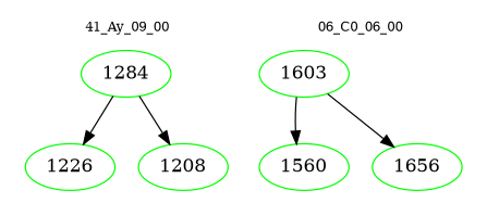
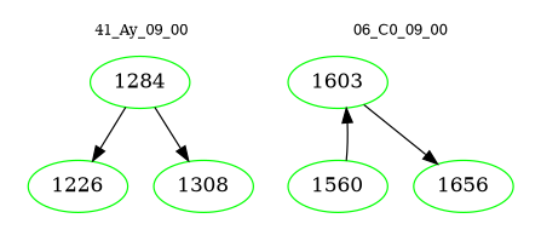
  digraph {
    node [color=green]
    edge [color=black]
    n1 [label=1284]
    n2 [label=1226]
-   n3 [label=1208]
+   n3 [label=1308]
    n4 [label=1603]
    n5 [label=1560]
    n6 [label=1656]
    subgraph cluster_1 {
      color=white
      fontsize=10
      label="41_Ay_09_00"
      n1
      n2
      n3
    }
    subgraph cluster_2 {
      color=white
      fontsize=10
-     label="06_C0_06_00"
+     label="06_C0_09_00"
      n4
      n5
      n6
    }
    n1 -> n2
    n1 -> n3
-   n4 -> n5
+   n5 -> n4
    n4 -> n6
  }
